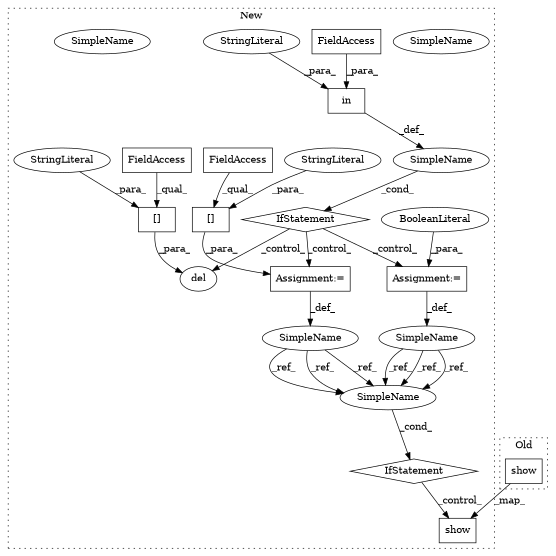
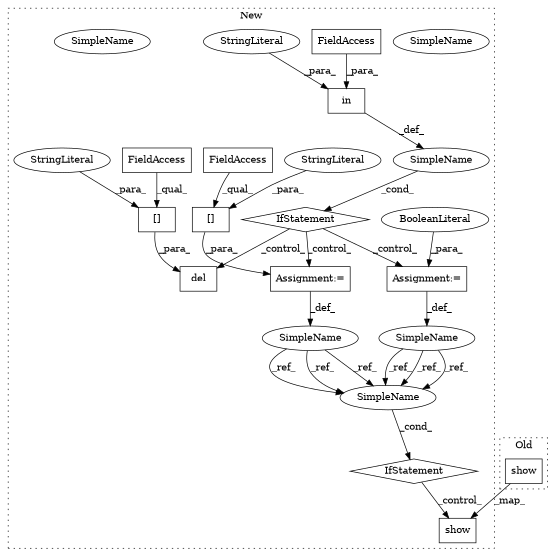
  digraph {
    node [a=42 l=6 s=11274 shape=box]
    n1 [a=32 label=show s=11306]
    n2 [a=25 l="4,2" label=IfStatement s="11270,11278" shape=diamond]
    n3 [l=4 label=SimpleName shape=ellipse]
    n4 [l=4 label=SimpleName s=2000 shape=ellipse]
    n5 [a=7 l=1 label="Assignment:=" s=2004]
    n6 [a=9 l=4 label=BooleanLiteral s=2005 shape=ellipse]
    n7 [a=105 l=16 label=in s=1906]
    n8 [label=SimpleName shape=ellipse l="" s=""]
    n9 [a=25 l="8,2" label=IfStatement s="1898,1922" shape=diamond]
    n10 [a=22 label=FieldAccess s=1916]
    n11 [l=4 label=SimpleName s=1932 shape=ellipse]
-   n12 [a=32 l="4,1" label=del s="1959,1977" shape=ellipse]
+   n12 [a=32 l="4,1" label=del s="1959,1977"]
    n13 [a=2 l="7,1" label="[]" s="1963,1976"]
    n14 [a=22 label=FieldAccess s=1963]
    n15 [a=45 label=StringLiteral s=1906 shape=ellipse]
    n16 [a=45 label=StringLiteral s=1970 shape=ellipse]
    n17 [a=7 l=1 label="Assignment:=" s=1936]
    n18 [a=2 l="7,1" label="[]" s="1937,1950"]
    n19 [a=22 label=FieldAccess s=1937]
    n20 [a=45 label=StringLiteral s=1944 shape=ellipse]
    n21 [l=4 label=SimpleName shape=ellipse]
    n22 [l=4 label=SimpleName shape=ellipse]
    n23 [a=32 label=show s=11051]
    subgraph cluster_1 {
      label=New
      style=dotted
      n1
      n2
      n3
      n4
      n5
      n6
      n7
      n8
      n9
      n10
      n11
      n12
      n13
      n14
      n15
      n16
      n17
      n18
      n19
      n20
      n21
      n22
    }
    subgraph cluster_2 {
      label=Old
      style=dotted
      n23
    }
    n2 -> n1 [label=_control_]
    n4 -> n22 [label=_ref_]
    n4 -> n22 [label=_ref_]
    n4 -> n22 [label=_ref_]
    n5 -> n4 [label=_def_]
    n6 -> n5 [label=_para_]
    n7 -> n8 [label=_def_]
    n8 -> n9 [label=_cond_]
    n9 -> n5 [label=_control_]
    n9 -> n12 [label=_control_]
    n9 -> n17 [label=_control_]
    n10 -> n7 [label=_para_]
    n11 -> n22 [label=_ref_]
    n11 -> n22 [label=_ref_]
    n11 -> n22 [label=_ref_]
    n13 -> n12 [label=_para_]
    n14 -> n13 [label=_qual_]
    n15 -> n7 [label=_para_]
    n16 -> n13 [label=_para_]
    n17 -> n11 [label=_def_]
    n18 -> n17 [label=_para_]
    n19 -> n18 [label=_qual_]
    n20 -> n18 [label=_para_]
    n22 -> n2 [label=_cond_]
    n23 -> n1 [label=_map_]
  }
